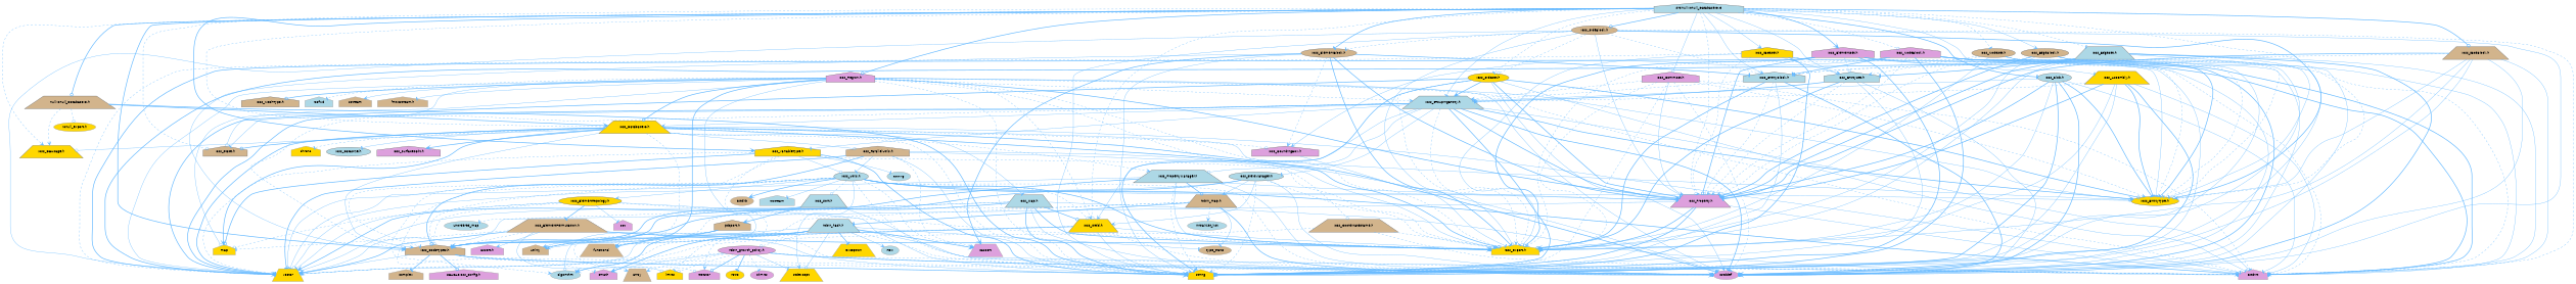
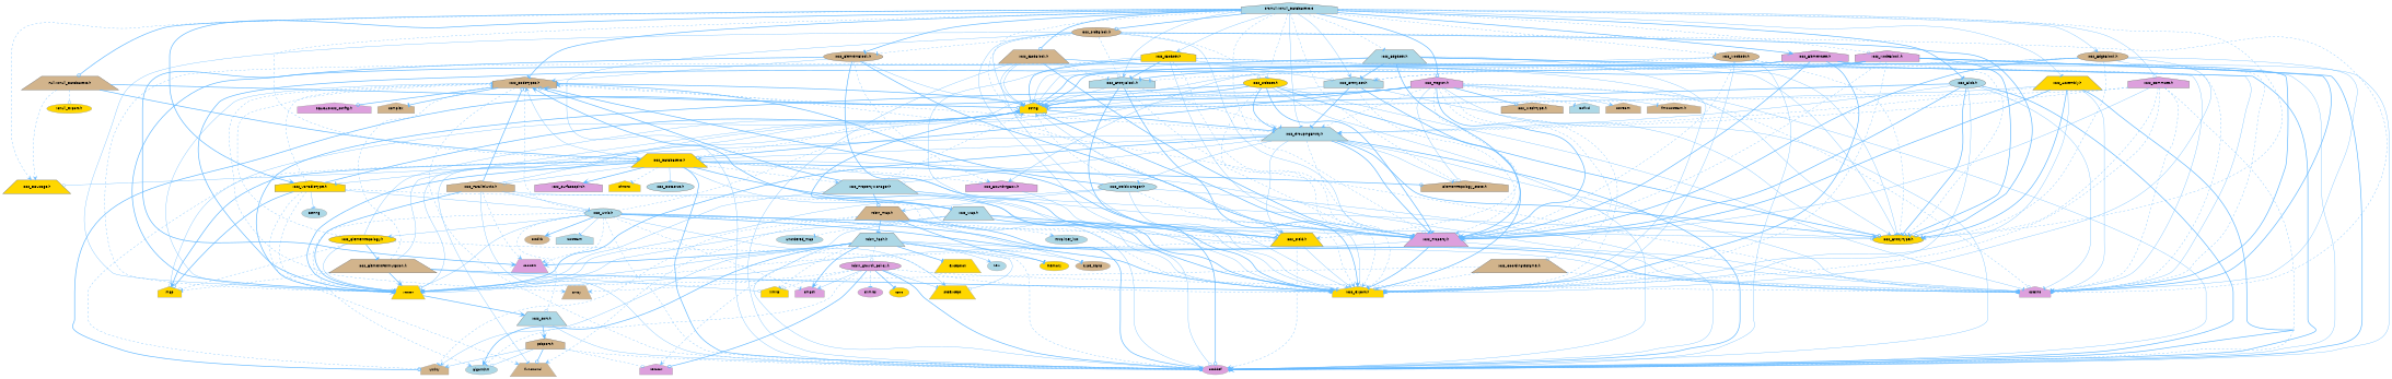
  digraph {
    node [color=grey40 fillcolor=tan fontname=Helvetica fontsize=10 shape=house style=filled]
    edge [arrowhead=tee color=steelblue1 fontname=Helvetica fontsize=10 labelfontname=Helvetica labelfontsize=10 style=solid]
    n1 [color=gray40 fillcolor=lightblue fontcolor=black height=0.2 label="src/null/Ionull_DatabaseIO.C" width=0.4]
    n2 [height=0.2 label="Ioss_CodeTypes.h" width=0.4]
    n3 [height=0.2 label="null/Ionull_DatabaseIO.h" shape=trapezium width=0.4]
    n4 [fillcolor=gold height=0.2 label="Ioss_DBUsage.h" shape=trapezium width=0.4]
    n5 [fillcolor=gold height=0.2 label="Ioss_DatabaseIO.h" shape=trapezium width=0.4]
    n6 [fillcolor=gold height=0.2 label="Ioss_EntityType.h" shape=ellipse width=0.4]
    n7 [fillcolor=gold height=0.2 label="Ioss_Field.h" shape=trapezium width=0.4]
    n8 [fillcolor=plum height=0.2 label="Ioss_Property.h" shape=trapezium width=0.4]
-   n9 [height=0.2 label="Ioss_State.h" width=0.4]
+   n9 [height=0.2 label="ElementTopology_State.h" width=0.4]
    n10 [fillcolor=gold height=0.2 label="Ioss_Assembly.h" shape=trapezium width=0.4]
    n11 [fillcolor=lightblue height=0.2 label="Ioss_GroupingEntity.h" shape=trapezium width=0.4]
    n12 [fillcolor=gold height=0.2 label="Ioss_VariableType.h" width=0.4]
    n13 [fillcolor=lightblue height=0.2 label="Ioss_Blob.h" shape=ellipse width=0.4]
    n14 [fillcolor=plum height=0.2 label="Ioss_CommSet.h" width=0.4]
    n15 [height=0.2 label="Ioss_EdgeBlock.h" shape=ellipse width=0.4]
    n16 [fillcolor=lightblue height=0.2 label="Ioss_EntityBlock.h" width=0.4]
    n17 [fillcolor=lightblue height=0.2 label="Ioss_EdgeSet.h" shape=trapezium width=0.4]
    n18 [fillcolor=lightblue height=0.2 label="Ioss_EntitySet.h" width=0.4]
    n19 [height=0.2 label="Ioss_ElementBlock.h" shape=ellipse width=0.4]
    n20 [fillcolor=plum height=0.2 label="Ioss_ElementSet.h" width=0.4]
    n21 [height=0.2 label="Ioss_FaceBlock.h" shape=trapezium width=0.4]
    n22 [fillcolor=gold height=0.2 label="Ioss_FaceSet.h" width=0.4]
    n23 [fillcolor=plum height=0.2 label="Ioss_NodeBlock.h" width=0.4]
    n24 [height=0.2 label="Ioss_NodeSet.h" shape=ellipse width=0.4]
    n25 [fillcolor=plum height=0.2 label="Ioss_Region.h" width=0.4]
    n26 [height=0.2 label="Ioss_SideBlock.h" shape=ellipse width=0.4]
    n27 [fillcolor=gold height=0.2 label="Ioss_SideSet.h" shape=ellipse width=0.4]
    n28 [color=grey60 height=0.2 label=array shape=trapezium width=0.4]
    n29 [color=grey60 fillcolor=plum height=0.2 label=cstddef shape=ellipse width=0.4]
    n30 [color=grey60 fillcolor=plum height=0.2 label=cstdint width=0.4]
    n31 [color=grey60 fillcolor=gold height=0.2 label=string width=0.4]
    n32 [color=grey60 fillcolor=gold height=0.2 label=vector shape=trapezium width=0.4]
    n33 [color=grey60 fillcolor=plum height=0.2 label="SEACASIoss_config.h" width=0.4]
    n34 [color=grey60 height=0.2 label=complex width=0.4]
    n35 [color=grey60 fillcolor=gold height=0.2 label="ionull_export.h" shape=ellipse width=0.4]
    n36 [color=grey60 fillcolor=gold height=0.2 label="ioss_export.h" width=0.4]
    n37 [fillcolor=plum height=0.2 label="Ioss_BoundingBox.h" width=0.4]
    n38 [fillcolor=lightblue height=0.2 label="Ioss_DataSize.h" shape=ellipse width=0.4]
    n39 [fillcolor=lightblue height=0.2 label="Ioss_Map.h" shape=trapezium width=0.4]
    n40 [height=0.2 label="Ioss_ParallelUtils.h" width=0.4]
    n41 [color=grey60 fillcolor=gold height=0.2 label=map width=0.4]
    n42 [color=grey60 height=0.2 label=utility width=0.4]
    n43 [fillcolor=lightblue height=0.2 label="Ioss_PropertyManager.h" shape=trapezium width=0.4]
    n44 [fillcolor=plum height=0.2 label="Ioss_SurfaceSplit.h" width=0.4]
    n45 [color=grey60 fillcolor=gold height=0.2 label=chrono width=0.4]
    n46 [fillcolor=lightblue height=0.2 label="Ioss_FieldManager.h" shape=ellipse width=0.4]
    n47 [fillcolor=lightblue height=0.2 label="Ioss_Utils.h" shape=ellipse width=0.4]
    n48 [color=grey60 height=0.2 label=functional shape=trapezium width=0.4]
    n49 [color=grey60 fillcolor=lightblue height=0.2 label=cstring shape=ellipse width=0.4]
    n50 [color=grey60 fillcolor=plum height=0.2 label=cassert shape=trapezium width=0.4]
    n51 [height=0.2 label="Ioss_CoordinateFrame.h" shape=trapezium width=0.4]
    n52 [height=0.2 label="Ioss_MeshType.h" width=0.4]
    n53 [color=grey60 fillcolor=lightblue height=0.2 label=iosfwd width=0.4]
    n54 [color=grey60 height=0.2 label=sstream width=0.4]
    n55 [color=grey60 height=0.2 label="fmt/ostream.h" width=0.4]
    n56 [color=grey60 fillcolor=lightblue height=0.2 label=unordered_map shape=ellipse width=0.4]
    n57 [height=0.2 label="robin_map.h" shape=trapezium width=0.4]
    n58 [fillcolor=gold height=0.2 label="Ioss_ElementTopology.h" shape=ellipse width=0.4]
    n59 [fillcolor=lightblue height=0.2 label="Ioss_Sort.h" shape=trapezium width=0.4]
    n60 [color=grey60 fillcolor=lightblue height=0.2 label=algorithm shape=ellipse width=0.4]
    n61 [color=grey60 fillcolor=plum height=0.2 label=cmath width=0.4]
    n62 [color=grey60 height=0.2 label=cstdlib shape=ellipse width=0.4]
    n63 [color=grey60 fillcolor=lightblue height=0.2 label=iostream width=0.4]
    n64 [color=grey60 fillcolor=gold height=0.2 label=stdexcept shape=trapezium width=0.4]
    n65 [height=0.2 label="Ioss_ElementPermutation.h" shape=trapezium width=0.4]
-   n66 [color=grey60 fillcolor=plum height=0.2 label=set width=0.4]
    n67 [height=0.2 label="pdqsort.h" width=0.4]
-   n68 [color=grey60 fillcolor=plum height=0.2 label="assert.h" width=0.4]
    n69 [color=grey60 fillcolor=gold height=0.2 label=limits width=0.4]
    n70 [color=grey60 fillcolor=plum height=0.2 label=iterator width=0.4]
    n71 [color=grey60 fillcolor=lightblue height=0.2 label=initializer_list shape=ellipse width=0.4]
+   n72 [color=grey60 fillcolor=gold height=0.2 label=memory shape=ellipse width=0.4]
    n73 [color=grey60 height=0.2 label=type_traits shape=ellipse width=0.4]
    n74 [fillcolor=lightblue height=0.2 label="robin_hash.h" shape=trapezium width=0.4]
    n75 [color=grey60 fillcolor=gold height=0.2 label=exception shape=trapezium width=0.4]
    n76 [color=grey60 fillcolor=lightblue height=0.2 label=new shape=ellipse width=0.4]
    n77 [fillcolor=plum height=0.2 label="robin_growth_policy.h" shape=ellipse width=0.4]
    n78 [color=grey60 fillcolor=plum height=0.2 label=climits shape=ellipse width=0.4]
    n79 [color=grey60 fillcolor=gold height=0.2 label=ratio shape=ellipse width=0.4]
    n1 -> n2 [style=bold]
    n1 -> n3 [arrowhead=odot style=bold]
    n1 -> n4 [arrowhead=vee style=dashed]
    n1 -> n5 [arrowhead=odot style=dashed]
    n1 -> n6 [arrowhead=vee style=dashed]
    n1 -> n7 [arrowhead=odot style=dashed]
    n1 -> n8 [arrowhead=odot style=dashed]
    n1 -> n9 [arrowhead=odot style=dashed]
    n1 -> n10
    n1 -> n11
    n1 -> n12 [arrowhead=vee style=bold]
    n1 -> n13 [style=bold]
    n1 -> n14 [arrowhead=odot]
    n1 -> n15 [arrowhead=vee]
    n1 -> n16 [arrowhead=vee]
    n1 -> n17 [style=dashed]
    n1 -> n18 [arrowhead=vee]
    n1 -> n19 [style=bold]
    n1 -> n20 [arrowhead=vee style=bold]
    n1 -> n21 [arrowhead=odot style=bold]
    n1 -> n22 [arrowhead=vee]
    n1 -> n23 [arrowhead=odot style=dashed]
    n1 -> n24 [style=dashed]
    n1 -> n25 [arrowhead=odot style=bold]
    n1 -> n26 [arrowhead=odot style=bold]
    n1 -> n27 [style=dashed]
    n2 -> n28 [arrowhead=vee style=dashed]
    n2 -> n29 [arrowhead=odot style=dashed]
    n2 -> n30 [style=dashed]
    n2 -> n31 [arrowhead=vee style=bold]
    n2 -> n32 [arrowhead=vee]
    n2 -> n33 [arrowhead=odot style=bold]
    n2 -> n34 [style=bold]
    n3 -> n4 [arrowhead=vee style=dashed]
    n3 -> n5 [arrowhead=vee style=bold]
    n3 -> n31 [arrowhead=odot style=bold]
    n3 -> n35 [arrowhead=odot style=dashed]
    n5 -> n2 [arrowhead=vee]
    n5 -> n4 [arrowhead=odot]
    n5 -> n6 [arrowhead=odot]
    n5 -> n9 [arrowhead=odot style=bold]
    n5 -> n29 [style=bold]
    n5 -> n30
    n5 -> n31 [style=dashed]
    n5 -> n32 [style=bold]
    n5 -> n36 [arrowhead=odot style=bold]
    n5 -> n37 [arrowhead=odot style=dashed]
    n5 -> n38
    n5 -> n39
    n5 -> n40 [arrowhead=odot]
    n5 -> n41 [arrowhead=vee style=bold]
    n5 -> n42 [arrowhead=odot style=dashed]
    n5 -> n43 [arrowhead=vee style=dashed]
    n5 -> n44 [arrowhead=vee style=bold]
    n5 -> n45 [style=dashed]
    n7 -> n2 [arrowhead=vee style=bold]
    n7 -> n29 [arrowhead=vee style=dashed]
    n7 -> n31 [arrowhead=odot]
    n7 -> n32 [arrowhead=vee style=dashed]
    n7 -> n36 [arrowhead=vee]
    n8 -> n30 [arrowhead=odot]
    n8 -> n31 [arrowhead=odot style=bold]
    n8 -> n32 [arrowhead=vee]
    n8 -> n36 [style=bold]
    n10 -> n6 [style=bold]
    n10 -> n8 [arrowhead=odot style=bold]
    n10 -> n11 [arrowhead=vee style=dashed]
    n10 -> n29 [style=bold]
    n10 -> n30 [arrowhead=odot]
    n10 -> n31
    n10 -> n36 [arrowhead=odot]
    n11 -> n2 [arrowhead=vee style=dashed]
    n11 -> n5 [arrowhead=vee]
    n11 -> n6 [arrowhead=vee style=bold]
    n11 -> n7 [arrowhead=vee]
    n11 -> n8 [style=bold]
    n11 -> n9
    n11 -> n12
    n11 -> n29 [style=bold]
    n11 -> n30 [arrowhead=odot]
-   n11 -> n31 [style=bold]
+   n31 -> n11 [style=bold]
    n11 -> n32 [arrowhead=odot style=bold]
    n11 -> n36 [style=dashed]
    n11 -> n43 [arrowhead=odot]
    n11 -> n46
    n12 -> n2 [style=dashed]
    n12 -> n31 [style=bold]
    n12 -> n32 [arrowhead=vee style=dashed]
    n12 -> n36 [arrowhead=odot style=dashed]
    n12 -> n41 [arrowhead=odot style=bold]
    n12 -> n47 [arrowhead=odot]
    n12 -> n48 [arrowhead=vee style=dashed]
    n12 -> n49
    n13 -> n6 [style=bold]
    n13 -> n8 [arrowhead=vee style=bold]
    n13 -> n11 [arrowhead=vee]
    n13 -> n29 [arrowhead=vee style=bold]
    n13 -> n30
    n13 -> n31 [arrowhead=odot style=bold]
    n13 -> n36 [arrowhead=odot]
    n14 -> n6 [arrowhead=vee style=dashed]
    n14 -> n8 [arrowhead=vee]
    n14 -> n11 [arrowhead=vee style=dashed]
    n14 -> n29 [style=dashed]
    n14 -> n30 [style=dashed]
    n14 -> n31 [arrowhead=odot style=dashed]
    n14 -> n36 [style=dashed]
    n15 -> n6 [arrowhead=odot style=dashed]
    n15 -> n8 [style=bold]
    n15 -> n16 [style=dashed]
    n15 -> n29
    n15 -> n30
    n15 -> n31 [arrowhead=odot]
    n15 -> n36
    n16 -> n8 [arrowhead=odot style=dashed]
    n16 -> n11 [style=dashed]
    n16 -> n29 [arrowhead=odot style=bold]
    n16 -> n31
    n16 -> n36 [arrowhead=vee style=bold]
    n17 -> n6
    n17 -> n8 [style=bold]
    n17 -> n18 [style=bold]
    n17 -> n29 [style=bold]
    n17 -> n30 [arrowhead=odot]
    n17 -> n31 [arrowhead=vee]
    n17 -> n32 [arrowhead=odot style=bold]
    n17 -> n36 [arrowhead=odot]
    n18 -> n8 [arrowhead=vee style=dashed]
    n18 -> n11 [style=bold]
    n18 -> n29
    n18 -> n31 [arrowhead=vee]
    n18 -> n36 [arrowhead=odot style=bold]
    n19 -> n2 [arrowhead=vee]
    n19 -> n8 [arrowhead=odot style=bold]
-   n19 -> n16 [style=bold]
+   n22 -> n16 [style=bold]
    n19 -> n31 [arrowhead=vee]
    n19 -> n36 [style=bold]
    n19 -> n37 [arrowhead=vee style=dashed]
    n19 -> n50 [arrowhead=vee style=bold]
    n20 -> n6 [style=dashed]
    n20 -> n8 [arrowhead=odot style=bold]
    n20 -> n18 [arrowhead=odot style=dashed]
    n20 -> n29 [arrowhead=odot]
    n20 -> n30 [arrowhead=odot style=bold]
    n20 -> n31 [style=bold]
    n20 -> n32 [style=bold]
    n20 -> n36 [arrowhead=odot style=bold]
    n21 -> n6 [arrowhead=vee]
    n21 -> n8 [style=bold]
    n21 -> n16 [style=dashed]
    n21 -> n29 [arrowhead=odot]
    n21 -> n30 [arrowhead=vee]
    n21 -> n31
    n21 -> n36 [arrowhead=vee]
    n22 -> n6
    n22 -> n8 [style=dashed]
    n22 -> n18 [arrowhead=odot]
    n22 -> n29 [arrowhead=odot]
    n22 -> n30 [style=dashed]
    n22 -> n31 [arrowhead=odot style=bold]
    n22 -> n32 [arrowhead=odot style=dashed]
    n22 -> n36 [arrowhead=odot]
    n23 -> n6 [style=bold]
    n23 -> n8 [arrowhead=vee style=dashed]
    n23 -> n16 [style=bold]
    n23 -> n29 [arrowhead=vee style=bold]
    n23 -> n30 [style=bold]
    n23 -> n31 [style=bold]
    n23 -> n36 [arrowhead=vee style=dashed]
    n23 -> n37 [arrowhead=vee]
    n24 -> n6 [style=dashed]
    n24 -> n8 [arrowhead=vee style=dashed]
    n24 -> n18 [arrowhead=vee style=dashed]
    n24 -> n29 [arrowhead=odot]
    n24 -> n30 [arrowhead=odot style=dashed]
    n24 -> n31
    n24 -> n36 [arrowhead=vee]
    n25 -> n5 [arrowhead=odot style=bold]
    n25 -> n6 [arrowhead=odot]
    n25 -> n7 [arrowhead=vee style=dashed]
    n25 -> n8 [arrowhead=vee style=bold]
    n25 -> n9 [arrowhead=odot]
    n25 -> n11 [arrowhead=vee style=dashed]
    n25 -> n29
    n25 -> n30 [arrowhead=odot style=dashed]
    n25 -> n31 [arrowhead=odot style=dashed]
    n25 -> n32 [arrowhead=odot]
    n25 -> n36 [arrowhead=odot style=dashed]
    n25 -> n41 [arrowhead=odot]
    n25 -> n42 [arrowhead=odot style=bold]
    n25 -> n48
    n25 -> n51 [arrowhead=odot style=dashed]
    n25 -> n52 [arrowhead=odot style=bold]
    n25 -> n53 [style=dashed]
    n25 -> n54 [arrowhead=vee]
    n25 -> n55
    n26 -> n6 [arrowhead=odot style=bold]
    n26 -> n8
    n26 -> n16 [arrowhead=odot style=dashed]
    n26 -> n19 [style=dashed]
    n26 -> n27 [arrowhead=odot style=dashed]
    n26 -> n29 [arrowhead=odot]
    n26 -> n30 [arrowhead=odot style=dashed]
    n26 -> n31
    n26 -> n32
    n26 -> n36 [arrowhead=odot]
    n27 -> n6 [arrowhead=odot style=bold]
    n27 -> n8 [style=bold]
    n27 -> n11 [arrowhead=vee style=bold]
    n27 -> n29 [arrowhead=vee]
    n27 -> n30
    n27 -> n31 [style=bold]
    n27 -> n32 [arrowhead=vee style=bold]
    n27 -> n36 [arrowhead=vee style=dashed]
    n37 -> n36
    n39 -> n2 [arrowhead=vee style=bold]
    n39 -> n7 [arrowhead=odot style=bold]
    n39 -> n29
    n39 -> n30
    n39 -> n31 [arrowhead=vee style=bold]
    n39 -> n32 [arrowhead=odot]
    n39 -> n36 [arrowhead=vee style=bold]
    n39 -> n56 [style=dashed]
    n40 -> n2 [arrowhead=odot style=bold]
    n40 -> n29
    n40 -> n31 [arrowhead=odot]
    n40 -> n32 [style=bold]
    n40 -> n36 [arrowhead=vee]
    n40 -> n47
    n40 -> n50 [arrowhead=vee style=dashed]
    n43 -> n2 [arrowhead=odot style=bold]
    n43 -> n8
    n43 -> n29 [arrowhead=odot]
    n43 -> n31 [arrowhead=vee style=dashed]
    n43 -> n32
    n43 -> n36
    n43 -> n57 [arrowhead=odot style=bold]
    n46 -> n2 [style=bold]
    n46 -> n7 [arrowhead=vee]
    n46 -> n29 [arrowhead=odot]
    n46 -> n31 [arrowhead=vee style=dashed]
    n46 -> n32 [arrowhead=odot]
    n46 -> n36 [arrowhead=vee style=dashed]
    n46 -> n57 [arrowhead=vee]
    n47 -> n2 [arrowhead=odot style=dashed]
    n47 -> n6 [arrowhead=odot]
    n47 -> n7 [arrowhead=odot style=dashed]
    n47 -> n8
    n47 -> n29 [style=dashed]
    n47 -> n30 [arrowhead=odot style=bold]
    n47 -> n31 [arrowhead=vee style=dashed]
    n47 -> n32 [arrowhead=odot]
    n47 -> n36 [arrowhead=odot style=bold]
    n47 -> n50 [arrowhead=vee style=dashed]
    n47 -> n58 [arrowhead=vee]
    n47 -> n59 [arrowhead=odot style=dashed]
    n47 -> n60 [arrowhead=vee style=dashed]
    n47 -> n61 [style=dashed]
    n47 -> n62 [arrowhead=vee style=bold]
    n47 -> n63
    n47 -> n64 [arrowhead=vee]
    n51 -> n30 [arrowhead=vee style=dashed]
    n51 -> n32 [arrowhead=odot style=dashed]
    n51 -> n36 [arrowhead=vee style=dashed]
    n57 -> n29 [arrowhead=vee style=bold]
    n57 -> n42 [style=dashed]
    n57 -> n48 [arrowhead=vee style=dashed]
    n57 -> n71 [arrowhead=vee style=dashed]
+   n57 -> n72 [style=bold]
    n57 -> n73
    n57 -> n74 [style=bold]
    n58 -> n2 [arrowhead=odot style=dashed]
    n58 -> n31 [arrowhead=odot]
    n58 -> n32
    n58 -> n36 [arrowhead=odot style=dashed]
    n58 -> n41 [arrowhead=odot style=dashed]
    n58 -> n65 [style=bold]
-   n58 -> n66
    n59 -> n29 [arrowhead=odot]
-   n59 -> n32 [arrowhead=vee style=bold]
+   n32 -> n59 [arrowhead=vee style=bold]
    n59 -> n67 [arrowhead=vee style=bold]
    n65 -> n2 [style=dashed]
    n65 -> n31
    n65 -> n32 [arrowhead=vee style=bold]
    n65 -> n36 [arrowhead=odot style=bold]
    n65 -> n41 [style=dashed]
-   n65 -> n68 [arrowhead=vee]
    n65 -> n69 [arrowhead=odot]
    n67 -> n29 [arrowhead=odot style=dashed]
    n67 -> n42 [arrowhead=vee]
    n67 -> n48 [arrowhead=odot style=bold]
    n67 -> n60 [arrowhead=odot]
    n67 -> n70 [arrowhead=odot style=dashed]
    n74 -> n29 [arrowhead=odot style=dashed]
    n74 -> n30
    n74 -> n32 [arrowhead=odot]
    n74 -> n42 [arrowhead=vee]
    n74 -> n50 [arrowhead=vee style=bold]
    n74 -> n60 [arrowhead=vee style=bold]
    n74 -> n61 [arrowhead=vee style=bold]
    n74 -> n64 [arrowhead=odot]
    n74 -> n69 [style=dashed]
    n74 -> n70 [arrowhead=vee style=dashed]
+   n74 -> n72
    n74 -> n73
    n74 -> n75 [style=bold]
    n74 -> n76 [arrowhead=vee]
    n74 -> n77 [arrowhead=odot style=dashed]
    n77 -> n28 [arrowhead=vee style=dashed]
    n77 -> n29 [style=bold]
    n77 -> n30 [arrowhead=odot style=dashed]
    n77 -> n60 [style=dashed]
    n77 -> n61 [arrowhead=vee]
    n77 -> n64
    n77 -> n69 [arrowhead=odot style=dashed]
    n77 -> n70 [arrowhead=odot style=bold]
    n77 -> n78 [style=dashed]
    n77 -> n79 [style=bold]
  }
